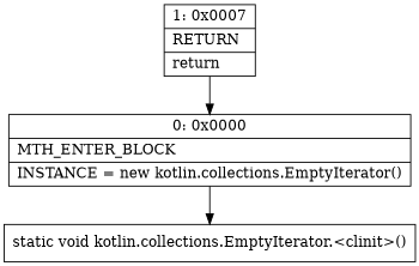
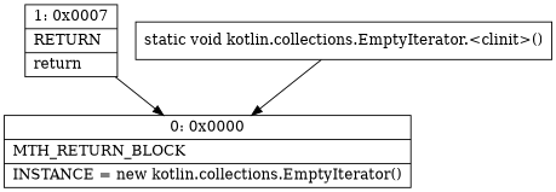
  digraph {
    node [shape=record]
-   n1 [label="{0\:\ 0x0000|MTH_ENTER_BLOCK\l|INSTANCE = new kotlin.collections.EmptyIterator()\l}"]
+   n1 [label="{0\:\ 0x0000|MTH_RETURN_BLOCK\l|INSTANCE = new kotlin.collections.EmptyIterator()\l}"]
    n2 [label="{1\:\ 0x0007|RETURN\l|return\l}"]
    n3 [label="{static void kotlin.collections.EmptyIterator.\<clinit\>() }"]
    n2 -> n1
-   n1 -> n3
+   n3 -> n1
  }
